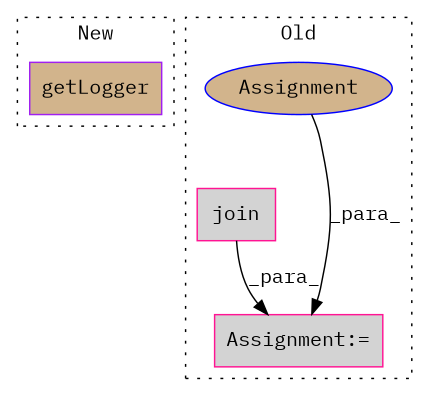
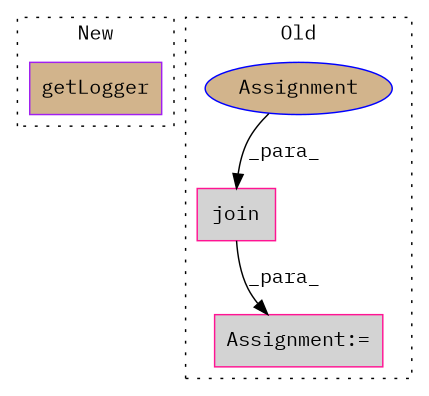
  digraph {
    fontname="IBM Plex Mono"
    node [a=32 color=deeppink fillcolor=tan fontname="IBM Plex Mono" shape=box style=filled]
    edge [fontname="IBM Plex Mono"]
    n1 [color=purple l=11 label=getLogger s=5577]
    n2 [fillcolor=lightgrey l="5,1" label=join s="4955,5009"]
    n3 [a=7 fillcolor=lightgrey l=1 label="Assignment:=" s=4946]
    n4 [a=45 color=blue l=6 label=Assignment s=5003 shape=ellipse]
    subgraph cluster_1 {
      label=New
      style=dotted
      n1
    }
    subgraph cluster_2 {
      label=Old
      style=dotted
      n2
      n3
      n4
    }
    n2 -> n3 [label=_para_]
-   n4 -> n3 [label=_para_]
+   n4 -> n2 [label=_para_]
  }
